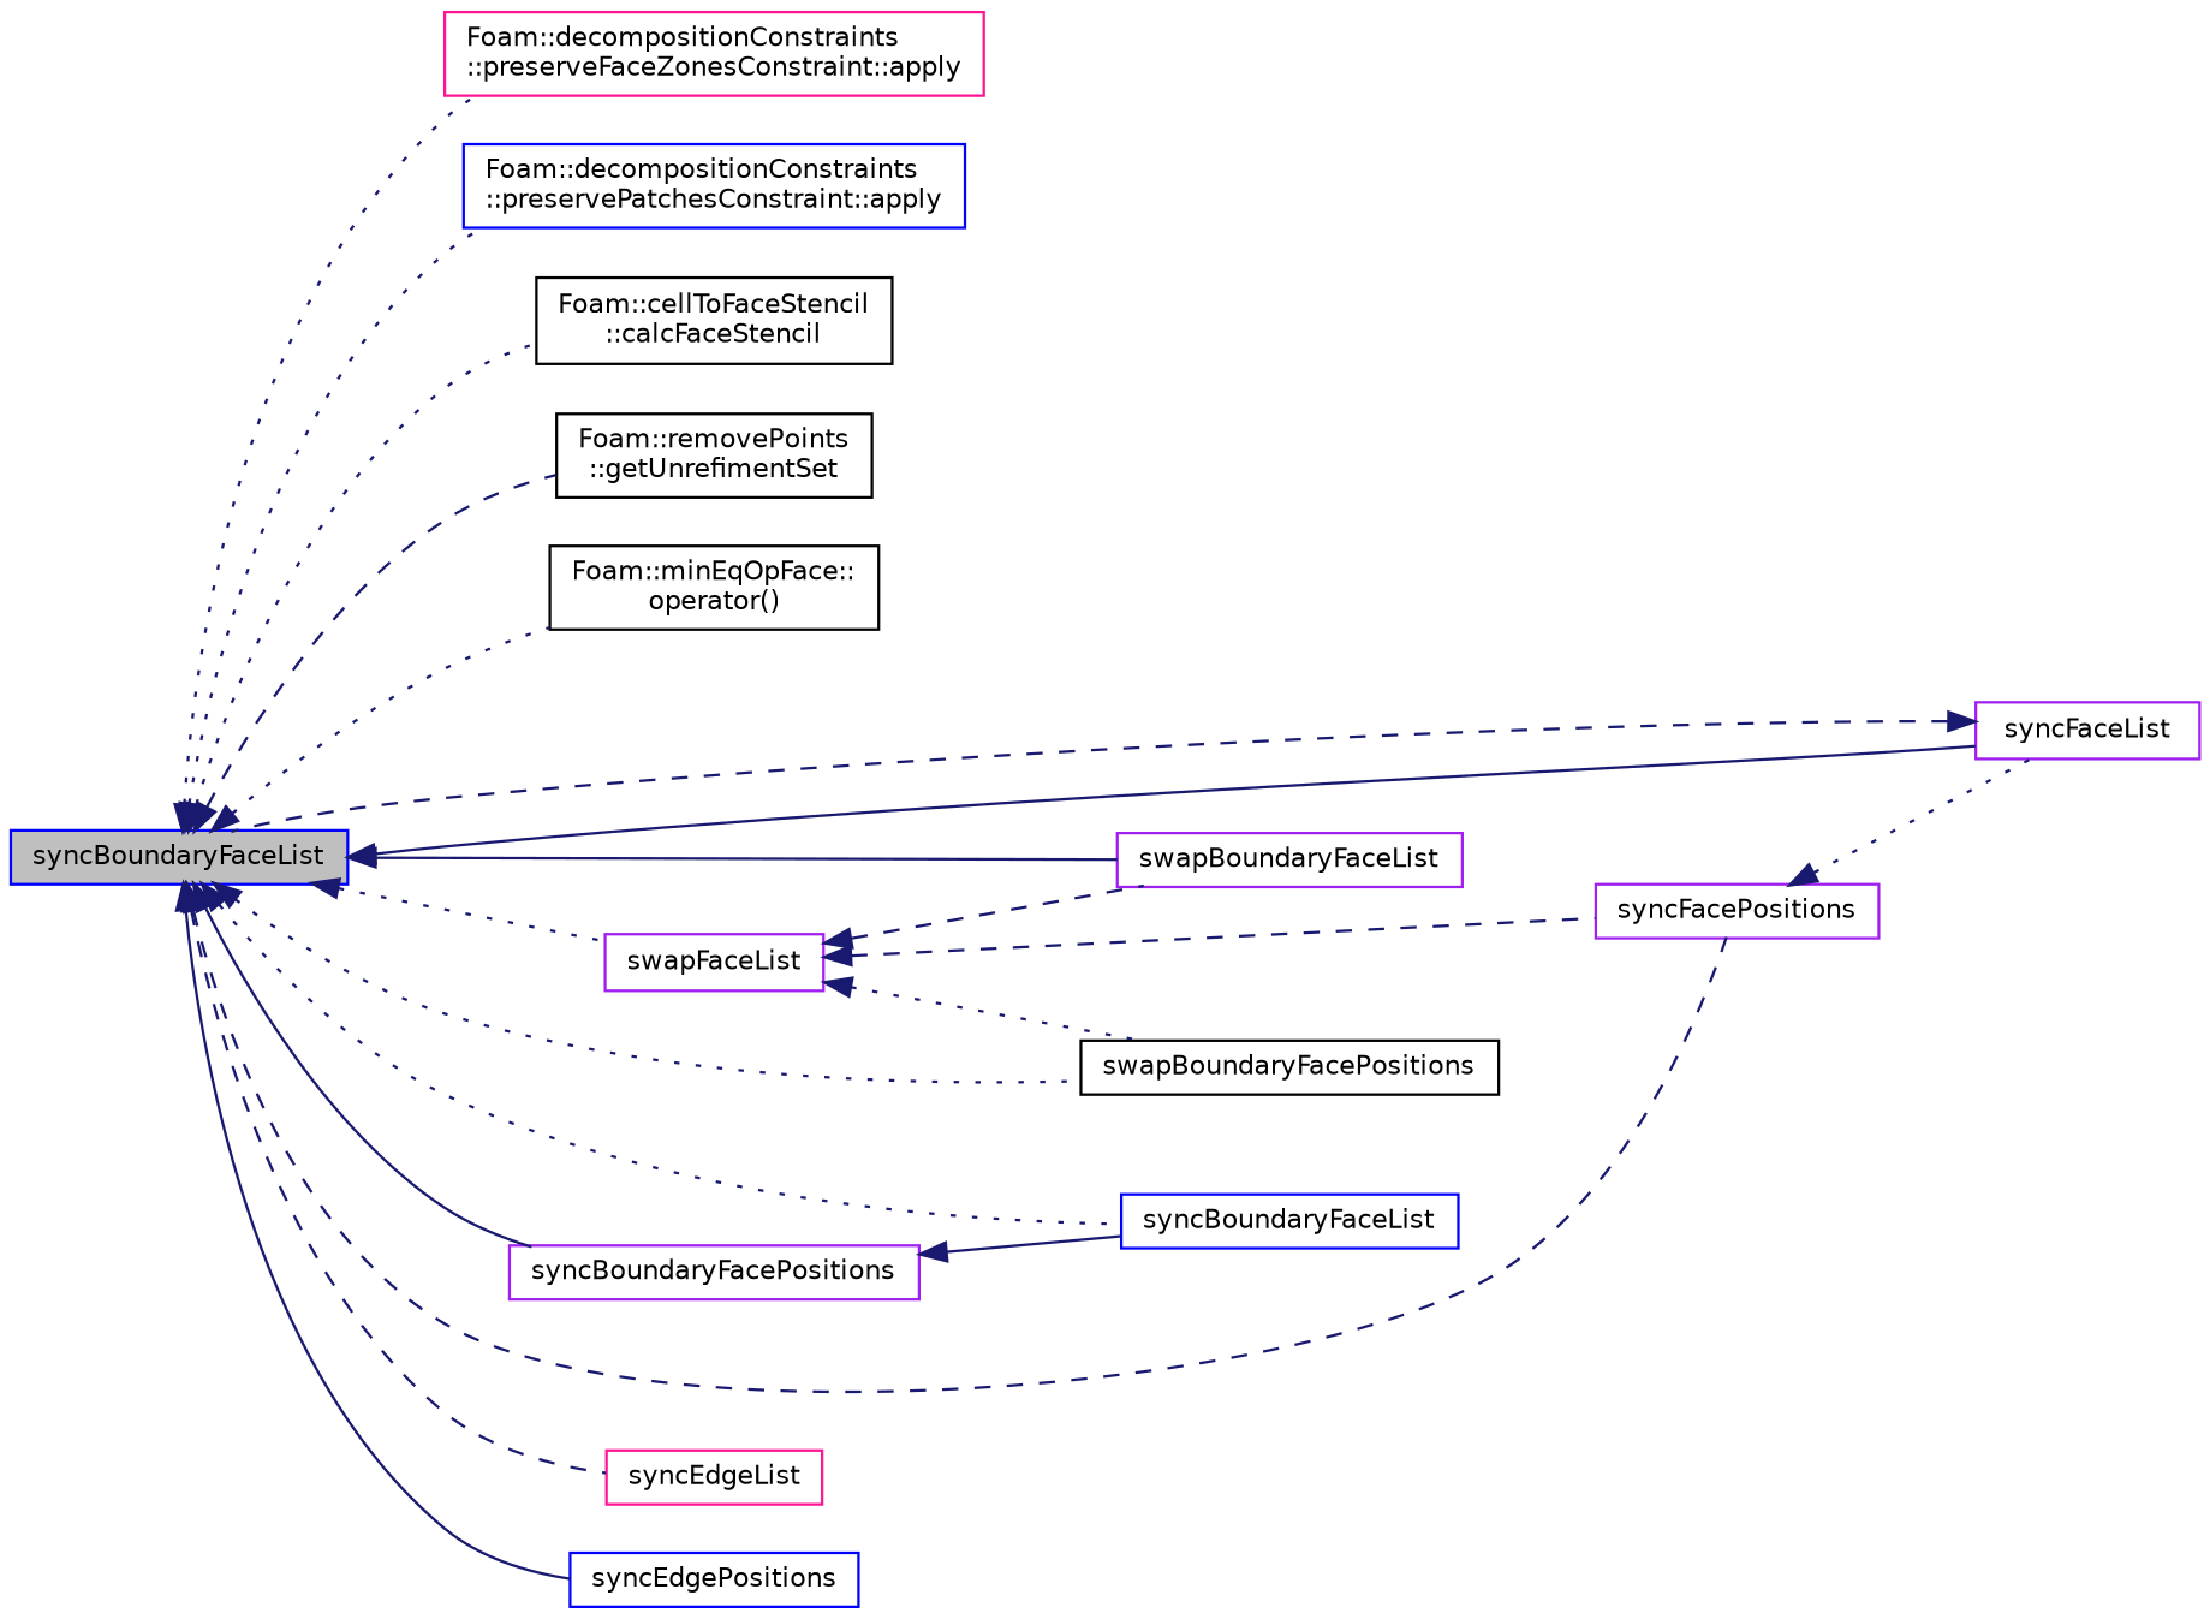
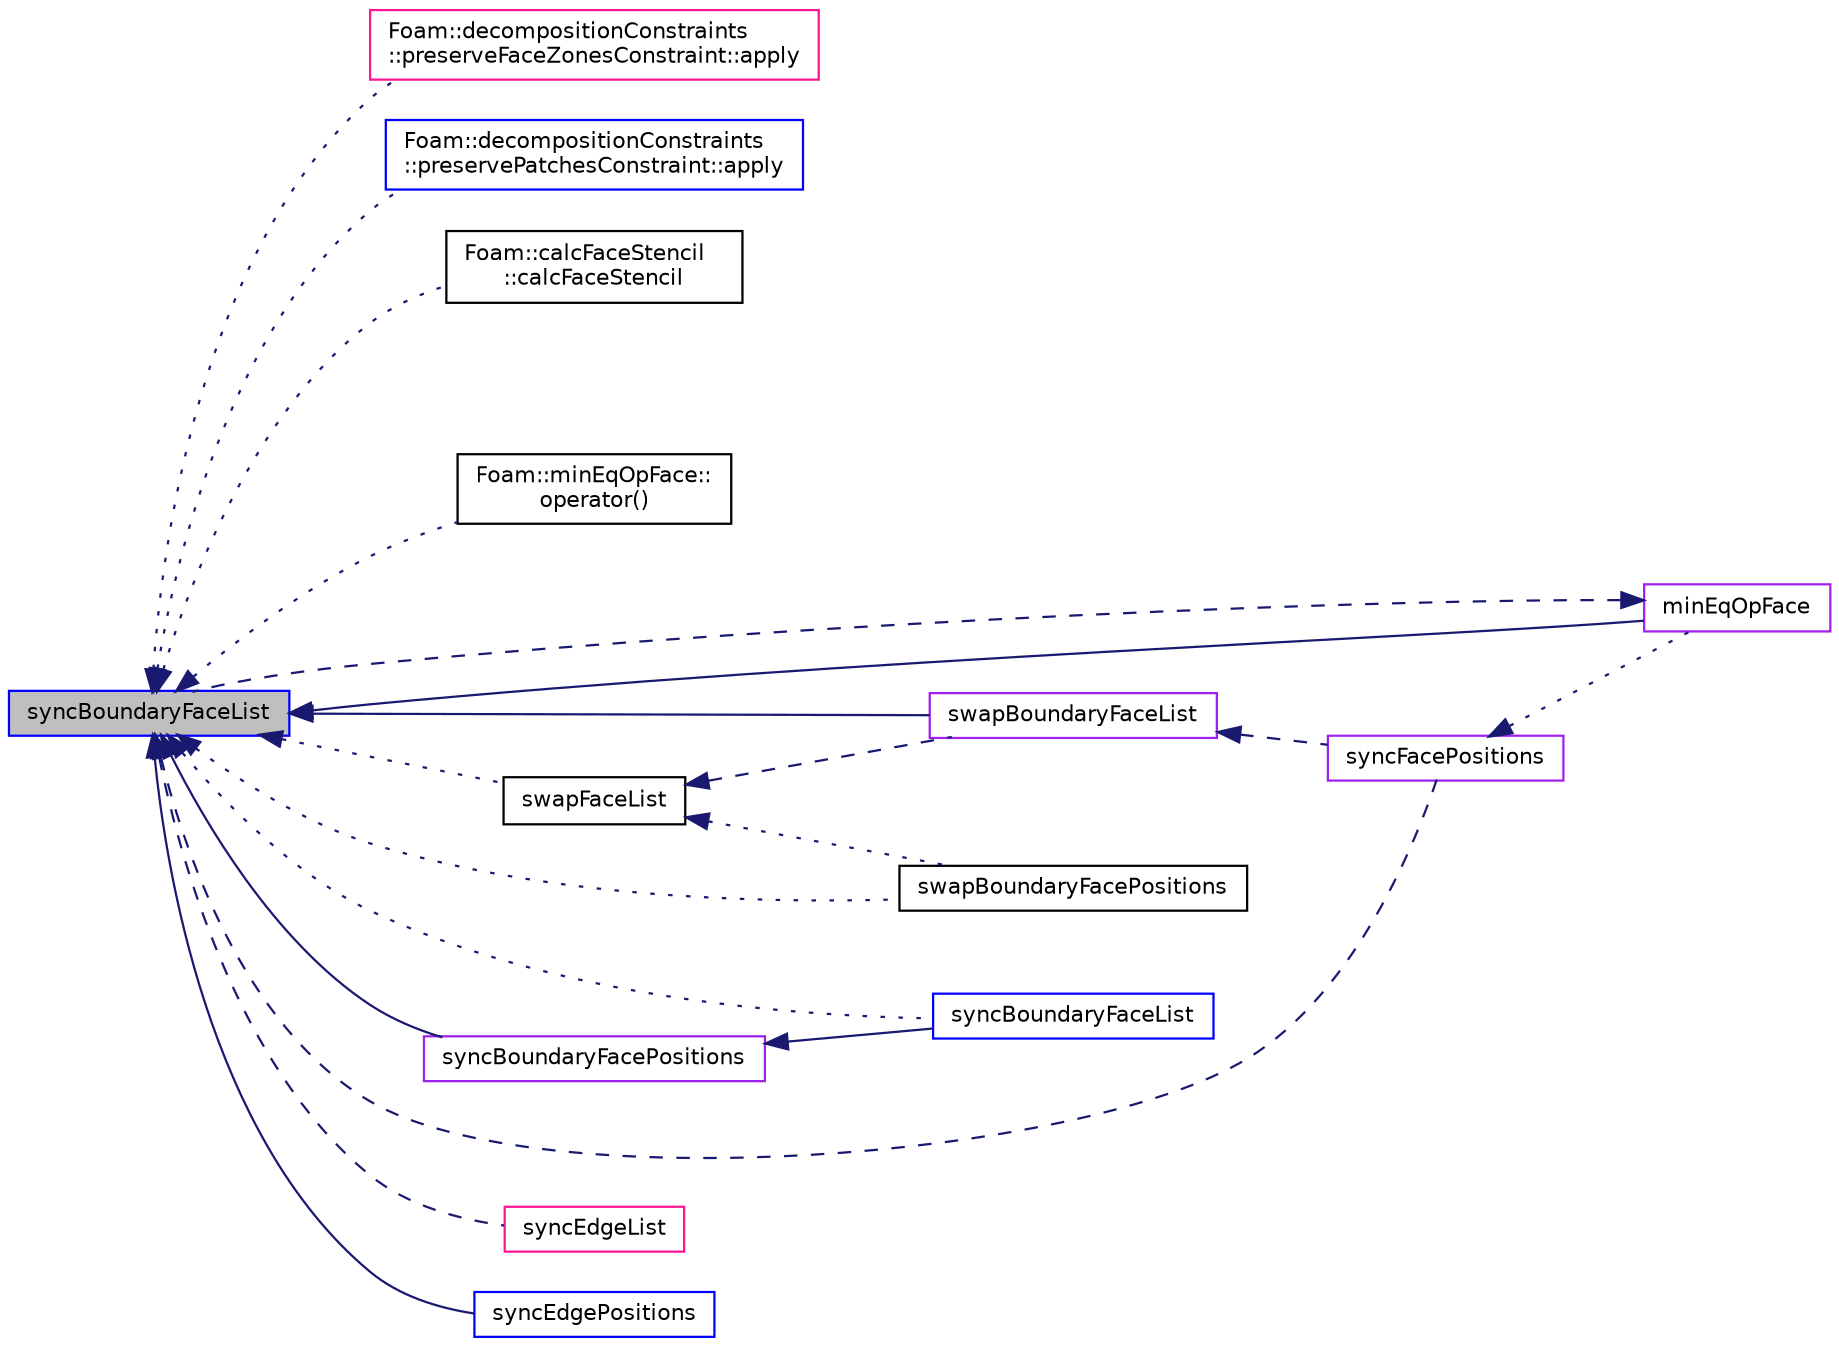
  digraph {
    rankdir=LR
    node [color=black fontname=Helvetica fontsize=10 shape=record]
    edge [color=midnightblue dir=back fontname=Helvetica fontsize=10 labelfontname=Helvetica labelfontsize=10 style=dotted]
    n1 [color=blue fillcolor=grey75 fontcolor=black height=0.2 label=syncBoundaryFaceList style=filled width=0.4]
    n2 [color=deeppink height=0.2 label="Foam::decompositionConstraints\l::preserveFaceZonesConstraint::apply" width=0.4]
    n3 [color=blue height=0.2 label="Foam::decompositionConstraints\l::preservePatchesConstraint::apply" width=0.4]
-   n4 [height=0.2 label="Foam::cellToFaceStencil\l::calcFaceStencil" width=0.4]
-   n5 [height=0.2 label="Foam::removePoints\l::getUnrefimentSet" width=0.4]
+   n4 [height=0.2 label="Foam::calcFaceStencil\l::calcFaceStencil" width=0.4]
    n6 [height=0.2 label="Foam::minEqOpFace::\loperator()" width=0.4]
    n7 [color=purple height=0.2 label=swapBoundaryFaceList width=0.4]
    n8 [color=purple height=0.2 label=syncFacePositions width=0.4]
-   n9 [color=purple height=0.2 label=syncFaceList width=0.4]
+   n9 [color=purple height=0.2 label=minEqOpFace width=0.4]
    n10 [color=purple height=0.2 label=syncBoundaryFacePositions width=0.4]
    n11 [color=blue height=0.2 label=syncBoundaryFaceList width=0.4]
    n12 [height=0.2 label=swapBoundaryFacePositions width=0.4]
-   n13 [color=purple height=0.2 label=swapFaceList width=0.4]
+   n13 [height=0.2 label=swapFaceList width=0.4]
    n14 [color=deeppink height=0.2 label=syncEdgeList width=0.4]
    n15 [color=blue height=0.2 label=syncEdgePositions width=0.4]
    n1 -> n2
    n1 -> n3
    n1 -> n4
-   n1 -> n5 [style=dashed]
    n1 -> n6
    n1 -> n7 [style=solid]
    n1 -> n8 [style=dashed]
    n1 -> n9 [style=solid]
    n1 -> n10 [style=solid]
    n1 -> n11
    n1 -> n12
    n1 -> n13
    n1 -> n14 [style=dashed]
    n1 -> n15 [style=solid]
-   n13 -> n8 [style=dashed]
+   n7 -> n8 [style=dashed]
    n8 -> n9
    n9 -> n1 [style=dashed]
    n10 -> n11 [style=solid]
    n13 -> n7 [style=dashed]
    n13 -> n12
  }
